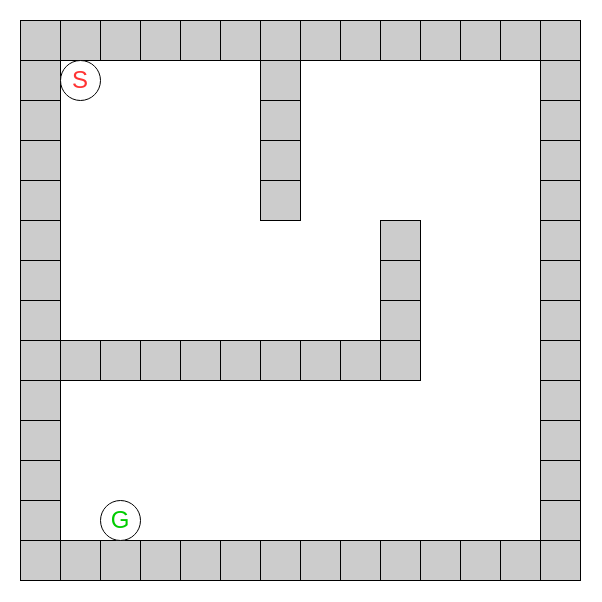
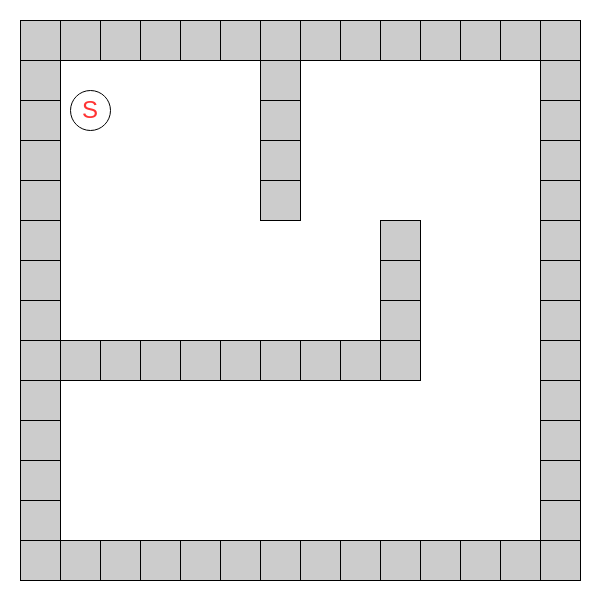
  <mxCell id="0" />
  <mxCell id="1" parent="0" />
  <mxCell id="2" value="" style="whiteSpace=wrap;html=1;aspect=fixed;fillColor=#FFFFFF;" vertex="1" parent="1"><mxGeometry x="60" y="60" width="480" height="480" as="geometry" /></mxCell>
  <mxCell id="3" value="" style="whiteSpace=wrap;html=1;aspect=fixed;fillColor=#CCCCCC;" vertex="1" parent="1"><mxGeometry x="20" y="20" width="40" height="40" as="geometry" /></mxCell>
  <mxCell id="4" value="" style="whiteSpace=wrap;html=1;aspect=fixed;fillColor=#CCCCCC;" vertex="1" parent="1"><mxGeometry x="20" y="60" width="40" height="40" as="geometry" /></mxCell>
  <mxCell id="5" value="" style="whiteSpace=wrap;html=1;aspect=fixed;fillColor=#CCCCCC;" vertex="1" parent="1"><mxGeometry x="20" y="100" width="40" height="40" as="geometry" /></mxCell>
  <mxCell id="6" value="" style="whiteSpace=wrap;html=1;aspect=fixed;fillColor=#CCCCCC;" vertex="1" parent="1"><mxGeometry x="20" y="140" width="40" height="40" as="geometry" /></mxCell>
  <mxCell id="7" value="" style="whiteSpace=wrap;html=1;aspect=fixed;fillColor=#CCCCCC;" vertex="1" parent="1"><mxGeometry x="20" y="180" width="40" height="40" as="geometry" /></mxCell>
  <mxCell id="8" value="" style="whiteSpace=wrap;html=1;aspect=fixed;fillColor=#CCCCCC;" vertex="1" parent="1"><mxGeometry x="20" y="220" width="40" height="40" as="geometry" /></mxCell>
  <mxCell id="9" value="" style="whiteSpace=wrap;html=1;aspect=fixed;fillColor=#CCCCCC;" vertex="1" parent="1"><mxGeometry x="20" y="260" width="40" height="40" as="geometry" /></mxCell>
  <mxCell id="10" value="" style="whiteSpace=wrap;html=1;aspect=fixed;fillColor=#CCCCCC;" vertex="1" parent="1"><mxGeometry x="20" y="300" width="40" height="40" as="geometry" /></mxCell>
  <mxCell id="11" value="" style="whiteSpace=wrap;html=1;aspect=fixed;fillColor=#CCCCCC;" vertex="1" parent="1"><mxGeometry x="20" y="340" width="40" height="40" as="geometry" /></mxCell>
  <mxCell id="12" value="" style="whiteSpace=wrap;html=1;aspect=fixed;fillColor=#CCCCCC;" vertex="1" parent="1"><mxGeometry x="20" y="380" width="40" height="40" as="geometry" /></mxCell>
  <mxCell id="13" value="" style="whiteSpace=wrap;html=1;aspect=fixed;fillColor=#CCCCCC;" vertex="1" parent="1"><mxGeometry x="20" y="420" width="40" height="40" as="geometry" /></mxCell>
  <mxCell id="14" value="" style="whiteSpace=wrap;html=1;aspect=fixed;fillColor=#CCCCCC;" vertex="1" parent="1"><mxGeometry x="20" y="460" width="40" height="40" as="geometry" /></mxCell>
  <mxCell id="15" value="" style="whiteSpace=wrap;html=1;aspect=fixed;fillColor=#CCCCCC;" vertex="1" parent="1"><mxGeometry x="20" y="500" width="40" height="40" as="geometry" /></mxCell>
  <mxCell id="16" value="" style="whiteSpace=wrap;html=1;aspect=fixed;fillColor=#CCCCCC;" vertex="1" parent="1"><mxGeometry x="20" y="540" width="40" height="40" as="geometry" /></mxCell>
  <mxCell id="17" value="" style="whiteSpace=wrap;html=1;aspect=fixed;fillColor=#CCCCCC;" vertex="1" parent="1"><mxGeometry x="60" y="20" width="40" height="40" as="geometry" /></mxCell>
  <mxCell id="18" value="" style="whiteSpace=wrap;html=1;aspect=fixed;fillColor=#CCCCCC;" vertex="1" parent="1"><mxGeometry x="100" y="20" width="40" height="40" as="geometry" /></mxCell>
  <mxCell id="19" value="" style="whiteSpace=wrap;html=1;aspect=fixed;fillColor=#CCCCCC;" vertex="1" parent="1"><mxGeometry x="140" y="20" width="40" height="40" as="geometry" /></mxCell>
  <mxCell id="20" value="" style="whiteSpace=wrap;html=1;aspect=fixed;fillColor=#CCCCCC;" vertex="1" parent="1"><mxGeometry x="180" y="20" width="40" height="40" as="geometry" /></mxCell>
  <mxCell id="21" value="" style="whiteSpace=wrap;html=1;aspect=fixed;fillColor=#CCCCCC;" vertex="1" parent="1"><mxGeometry x="220" y="20" width="40" height="40" as="geometry" /></mxCell>
  <mxCell id="22" value="" style="whiteSpace=wrap;html=1;aspect=fixed;fillColor=#CCCCCC;" vertex="1" parent="1"><mxGeometry x="260" y="20" width="40" height="40" as="geometry" /></mxCell>
  <mxCell id="23" value="" style="whiteSpace=wrap;html=1;aspect=fixed;fillColor=#CCCCCC;" vertex="1" parent="1"><mxGeometry x="300" y="20" width="40" height="40" as="geometry" /></mxCell>
  <mxCell id="24" value="" style="whiteSpace=wrap;html=1;aspect=fixed;fillColor=#CCCCCC;" vertex="1" parent="1"><mxGeometry x="340" y="20" width="40" height="40" as="geometry" /></mxCell>
  <mxCell id="25" value="" style="whiteSpace=wrap;html=1;aspect=fixed;fillColor=#CCCCCC;" vertex="1" parent="1"><mxGeometry x="380" y="20" width="40" height="40" as="geometry" /></mxCell>
  <mxCell id="26" value="" style="whiteSpace=wrap;html=1;aspect=fixed;fillColor=#CCCCCC;" vertex="1" parent="1"><mxGeometry x="420" y="20" width="40" height="40" as="geometry" /></mxCell>
  <mxCell id="27" value="" style="whiteSpace=wrap;html=1;aspect=fixed;fillColor=#CCCCCC;" vertex="1" parent="1"><mxGeometry x="460" y="20" width="40" height="40" as="geometry" /></mxCell>
  <mxCell id="28" value="" style="whiteSpace=wrap;html=1;aspect=fixed;fillColor=#CCCCCC;" vertex="1" parent="1"><mxGeometry x="500" y="20" width="40" height="40" as="geometry" /></mxCell>
  <mxCell id="29" value="" style="whiteSpace=wrap;html=1;aspect=fixed;fillColor=#CCCCCC;" vertex="1" parent="1"><mxGeometry x="540" y="20" width="40" height="40" as="geometry" /></mxCell>
  <mxCell id="30" value="" style="whiteSpace=wrap;html=1;aspect=fixed;fillColor=#CCCCCC;" vertex="1" parent="1"><mxGeometry x="540" y="60" width="40" height="40" as="geometry" /></mxCell>
  <mxCell id="31" value="" style="whiteSpace=wrap;html=1;aspect=fixed;fillColor=#CCCCCC;" vertex="1" parent="1"><mxGeometry x="540" y="100" width="40" height="40" as="geometry" /></mxCell>
  <mxCell id="32" value="" style="whiteSpace=wrap;html=1;aspect=fixed;fillColor=#CCCCCC;" vertex="1" parent="1"><mxGeometry x="540" y="140" width="40" height="40" as="geometry" /></mxCell>
  <mxCell id="33" value="" style="whiteSpace=wrap;html=1;aspect=fixed;fillColor=#CCCCCC;" vertex="1" parent="1"><mxGeometry x="540" y="180" width="40" height="40" as="geometry" /></mxCell>
  <mxCell id="34" value="" style="whiteSpace=wrap;html=1;aspect=fixed;fillColor=#CCCCCC;" vertex="1" parent="1"><mxGeometry x="540" y="220" width="40" height="40" as="geometry" /></mxCell>
  <mxCell id="35" value="" style="whiteSpace=wrap;html=1;aspect=fixed;fillColor=#CCCCCC;" vertex="1" parent="1"><mxGeometry x="540" y="260" width="40" height="40" as="geometry" /></mxCell>
  <mxCell id="36" value="" style="whiteSpace=wrap;html=1;aspect=fixed;fillColor=#CCCCCC;" vertex="1" parent="1"><mxGeometry x="540" y="300" width="40" height="40" as="geometry" /></mxCell>
  <mxCell id="37" value="" style="whiteSpace=wrap;html=1;aspect=fixed;fillColor=#CCCCCC;" vertex="1" parent="1"><mxGeometry x="540" y="340" width="40" height="40" as="geometry" /></mxCell>
  <mxCell id="38" value="" style="whiteSpace=wrap;html=1;aspect=fixed;fillColor=#CCCCCC;" vertex="1" parent="1"><mxGeometry x="540" y="380" width="40" height="40" as="geometry" /></mxCell>
  <mxCell id="39" value="" style="whiteSpace=wrap;html=1;aspect=fixed;fillColor=#CCCCCC;" vertex="1" parent="1"><mxGeometry x="540" y="420" width="40" height="40" as="geometry" /></mxCell>
  <mxCell id="40" value="" style="whiteSpace=wrap;html=1;aspect=fixed;fillColor=#CCCCCC;" vertex="1" parent="1"><mxGeometry x="540" y="460" width="40" height="40" as="geometry" /></mxCell>
  <mxCell id="41" value="" style="whiteSpace=wrap;html=1;aspect=fixed;fillColor=#CCCCCC;" vertex="1" parent="1"><mxGeometry x="540" y="500" width="40" height="40" as="geometry" /></mxCell>
  <mxCell id="42" value="" style="whiteSpace=wrap;html=1;aspect=fixed;fillColor=#CCCCCC;" vertex="1" parent="1"><mxGeometry x="540" y="540" width="40" height="40" as="geometry" /></mxCell>
  <mxCell id="43" value="" style="whiteSpace=wrap;html=1;aspect=fixed;fillColor=#CCCCCC;" vertex="1" parent="1"><mxGeometry x="140" y="540" width="40" height="40" as="geometry" /></mxCell>
  <mxCell id="44" value="" style="whiteSpace=wrap;html=1;aspect=fixed;fillColor=#CCCCCC;" vertex="1" parent="1"><mxGeometry x="180" y="540" width="40" height="40" as="geometry" /></mxCell>
  <mxCell id="45" value="" style="whiteSpace=wrap;html=1;aspect=fixed;fillColor=#CCCCCC;" vertex="1" parent="1"><mxGeometry x="220" y="540" width="40" height="40" as="geometry" /></mxCell>
  <mxCell id="46" value="" style="whiteSpace=wrap;html=1;aspect=fixed;fillColor=#CCCCCC;" vertex="1" parent="1"><mxGeometry x="260" y="540" width="40" height="40" as="geometry" /></mxCell>
  <mxCell id="47" value="" style="whiteSpace=wrap;html=1;aspect=fixed;fillColor=#CCCCCC;" vertex="1" parent="1"><mxGeometry x="300" y="540" width="40" height="40" as="geometry" /></mxCell>
  <mxCell id="48" value="" style="whiteSpace=wrap;html=1;aspect=fixed;fillColor=#CCCCCC;" vertex="1" parent="1"><mxGeometry x="340" y="540" width="40" height="40" as="geometry" /></mxCell>
  <mxCell id="49" value="" style="whiteSpace=wrap;html=1;aspect=fixed;fillColor=#CCCCCC;" vertex="1" parent="1"><mxGeometry x="380" y="540" width="40" height="40" as="geometry" /></mxCell>
  <mxCell id="50" value="" style="whiteSpace=wrap;html=1;aspect=fixed;fillColor=#CCCCCC;" vertex="1" parent="1"><mxGeometry x="420" y="540" width="40" height="40" as="geometry" /></mxCell>
  <mxCell id="51" value="" style="whiteSpace=wrap;html=1;aspect=fixed;fillColor=#CCCCCC;" vertex="1" parent="1"><mxGeometry x="460" y="540" width="40" height="40" as="geometry" /></mxCell>
  <mxCell id="52" value="" style="whiteSpace=wrap;html=1;aspect=fixed;fillColor=#CCCCCC;" vertex="1" parent="1"><mxGeometry x="500" y="540" width="40" height="40" as="geometry" /></mxCell>
  <mxCell id="53" value="" style="whiteSpace=wrap;html=1;aspect=fixed;fillColor=#CCCCCC;" vertex="1" parent="1"><mxGeometry x="100" y="540" width="40" height="40" as="geometry" /></mxCell>
  <mxCell id="54" value="" style="whiteSpace=wrap;html=1;aspect=fixed;fillColor=#CCCCCC;" vertex="1" parent="1"><mxGeometry x="60" y="540" width="40" height="40" as="geometry" /></mxCell>
  <mxCell id="55" value="" style="whiteSpace=wrap;html=1;aspect=fixed;fillColor=#CCCCCC;" vertex="1" parent="1"><mxGeometry x="260" y="60" width="40" height="40" as="geometry" /></mxCell>
  <mxCell id="56" value="" style="whiteSpace=wrap;html=1;aspect=fixed;fillColor=#CCCCCC;" vertex="1" parent="1"><mxGeometry x="260" y="100" width="40" height="40" as="geometry" /></mxCell>
  <mxCell id="57" value="" style="whiteSpace=wrap;html=1;aspect=fixed;fillColor=#CCCCCC;" vertex="1" parent="1"><mxGeometry x="260" y="140" width="40" height="40" as="geometry" /></mxCell>
  <mxCell id="58" value="" style="whiteSpace=wrap;html=1;aspect=fixed;fillColor=#CCCCCC;" vertex="1" parent="1"><mxGeometry x="260" y="180" width="40" height="40" as="geometry" /></mxCell>
  <mxCell id="59" value="" style="whiteSpace=wrap;html=1;aspect=fixed;fillColor=#CCCCCC;" vertex="1" parent="1"><mxGeometry x="100" y="340" width="40" height="40" as="geometry" /></mxCell>
  <mxCell id="60" value="" style="whiteSpace=wrap;html=1;aspect=fixed;fillColor=#CCCCCC;" vertex="1" parent="1"><mxGeometry x="140" y="340" width="40" height="40" as="geometry" /></mxCell>
  <mxCell id="61" value="" style="whiteSpace=wrap;html=1;aspect=fixed;fillColor=#CCCCCC;" vertex="1" parent="1"><mxGeometry x="180" y="340" width="40" height="40" as="geometry" /></mxCell>
  <mxCell id="62" value="" style="whiteSpace=wrap;html=1;aspect=fixed;fillColor=#CCCCCC;" vertex="1" parent="1"><mxGeometry x="220" y="340" width="40" height="40" as="geometry" /></mxCell>
  <mxCell id="63" value="" style="whiteSpace=wrap;html=1;aspect=fixed;fillColor=#CCCCCC;" vertex="1" parent="1"><mxGeometry x="260" y="340" width="40" height="40" as="geometry" /></mxCell>
  <mxCell id="64" value="" style="whiteSpace=wrap;html=1;aspect=fixed;fillColor=#CCCCCC;" vertex="1" parent="1"><mxGeometry x="60" y="340" width="40" height="40" as="geometry" /></mxCell>
  <mxCell id="65" value="" style="whiteSpace=wrap;html=1;aspect=fixed;fillColor=#CCCCCC;" vertex="1" parent="1"><mxGeometry x="300" y="340" width="40" height="40" as="geometry" /></mxCell>
  <mxCell id="66" value="" style="whiteSpace=wrap;html=1;aspect=fixed;fillColor=#CCCCCC;" vertex="1" parent="1"><mxGeometry x="340" y="340" width="40" height="40" as="geometry" /></mxCell>
  <mxCell id="67" value="" style="whiteSpace=wrap;html=1;aspect=fixed;fillColor=#CCCCCC;" vertex="1" parent="1"><mxGeometry x="380" y="220" width="40" height="40" as="geometry" /></mxCell>
  <mxCell id="68" value="" style="whiteSpace=wrap;html=1;aspect=fixed;fillColor=#CCCCCC;" vertex="1" parent="1"><mxGeometry x="380" y="260" width="40" height="40" as="geometry" /></mxCell>
  <mxCell id="69" value="" style="whiteSpace=wrap;html=1;aspect=fixed;fillColor=#CCCCCC;" vertex="1" parent="1"><mxGeometry x="380" y="300" width="40" height="40" as="geometry" /></mxCell>
  <mxCell id="70" value="" style="whiteSpace=wrap;html=1;aspect=fixed;fillColor=#CCCCCC;" vertex="1" parent="1"><mxGeometry x="380" y="340" width="40" height="40" as="geometry" /></mxCell>
- <mxCell id="71" value="G" style="ellipse;whiteSpace=wrap;html=1;aspect=fixed;rounded=0;shadow=0;sketch=0;fontSize=24;fontColor=#00CC00;fillColor=#FFFFFF;" vertex="1" parent="1"><mxGeometry x="100" y="500" width="40" height="40" as="geometry" /></mxCell>
- <mxCell id="72" value="&lt;font color=&quot;#FF3333&quot;&gt;S&lt;/font&gt;" style="ellipse;whiteSpace=wrap;html=1;aspect=fixed;rounded=0;shadow=0;sketch=0;fontSize=24;fontColor=#00CC00;fillColor=#FFFFFF;" vertex="1" parent="1"><mxGeometry x="60" y="60" width="40" height="40" as="geometry" /></mxCell>
+ <mxCell id="72" value="&lt;font color=&quot;#FF3333&quot;&gt;S&lt;/font&gt;" style="ellipse;whiteSpace=wrap;html=1;aspect=fixed;rounded=0;shadow=0;sketch=0;fontSize=24;fontColor=#00CC00;fillColor=#FFFFFF;" vertex="1" parent="1"><mxGeometry x="70" y="90" width="40" height="40" as="geometry" /></mxCell>
